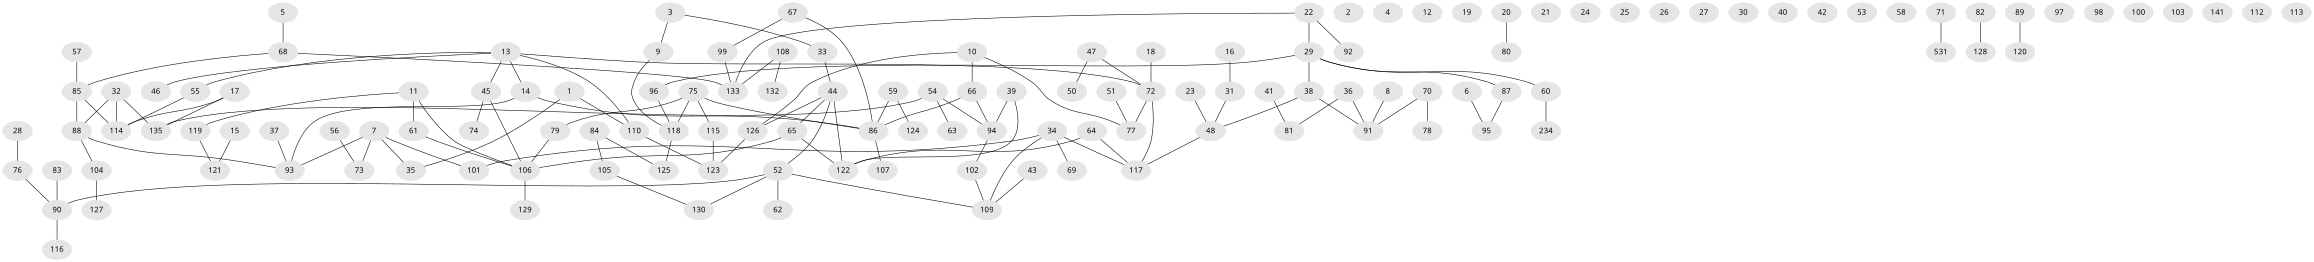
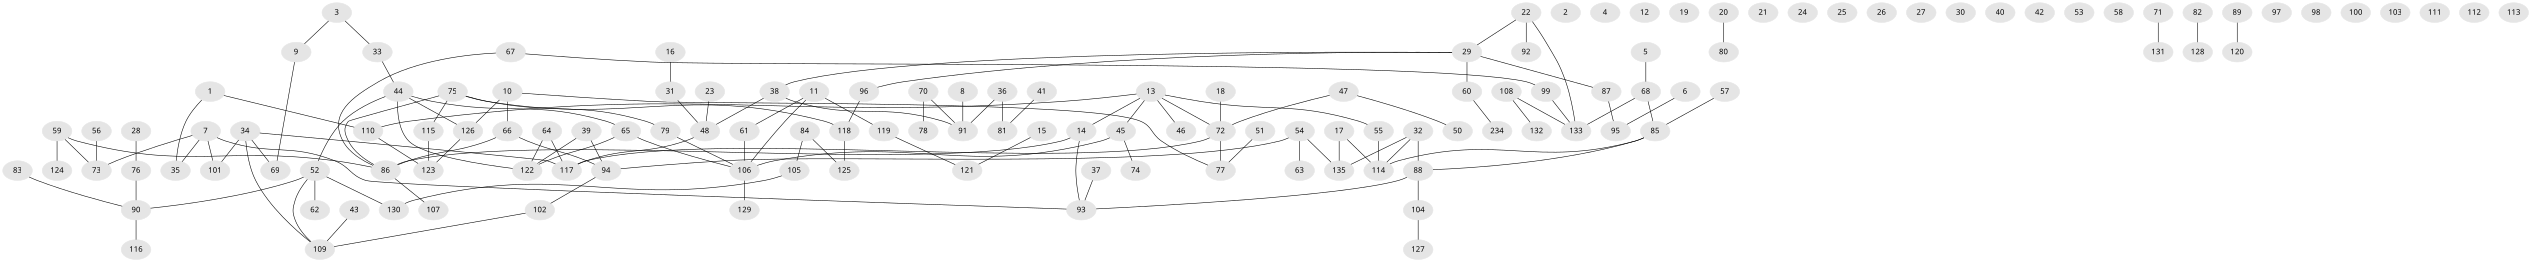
  graph {
    fontname="Noto Sans"
    node [color=gray90 fontname="Noto Sans" style=filled]
    edge [fontname="Noto Sans"]
    1
    35
    110
    123
    2
    3
    9
    33
    118
    44
    4
    5
    68
    133
    85
    6
    95
    7
    73
    93
    101
    8
    91
    125
    10
    66
    77
    126
    86
    94
    11
    61
    106
    119
    129
    121
    12
    13
    14
    45
    46
    55
    72
    74
    114
    117
    39
    122
    107
    15
    16
    31
    48
    17
    135
    18
    19
    20
    80
    21
    22
    29
    92
    38
    60
    87
    96
    23
    24
    25
    26
    27
    28
    76
    90
    n76 [label=234]
    30
    32
    88
    104
    52
    65
    34
    69
    109
    36
    81
    37
    102
    40
    41
    42
    43
    62
    130
    47
    50
    51
    116
    53
    54
    63
    56
    57
    58
    59
    124
    64
    67
    99
    70
    78
    71
-   131 [label=531]
+   131
    75
    79
    115
    82
    128
    83
    84
    105
    127
    89
    120
    97
    98
    100
    103
    108
    132
-   111 [label=141]
+   111
    112
    113
    1 -- 35
    1 -- 110
    110 -- 123
    3 -- 9
    3 -- 33
-   9 -- 118
+   9 -- 69
    33 -- 44
    118 -- 125
    44 -- 126
    44 -- 122
    44 -- 52
    44 -- 65
    5 -- 68
    68 -- 133
    68 -- 85
    85 -- 114
    85 -- 88
    6 -- 95
    7 -- 35
    7 -- 73
    7 -- 93
    7 -- 101
    8 -- 91
    10 -- 66
    10 -- 77
    10 -- 126
    66 -- 86
    66 -- 94
    126 -- 123
    86 -- 107
    94 -- 102
    11 -- 61
    11 -- 106
    11 -- 119
    61 -- 106
    106 -- 129
    119 -- 121
    13 -- 110
    13 -- 14
    13 -- 45
    13 -- 46
    13 -- 55
    13 -- 72
    14 -- 93
    14 -- 86
    45 -- 106
    45 -- 74
    55 -- 114
    72 -- 77
    72 -- 117
    39 -- 94
    39 -- 122
    15 -- 121
    16 -- 31
    31 -- 48
    48 -- 117
    17 -- 114
    17 -- 135
    18 -- 72
    20 -- 80
    22 -- 133
    22 -- 29
    22 -- 92
    29 -- 38
    29 -- 60
    29 -- 87
    29 -- 96
    38 -- 91
    38 -- 48
    60 -- n76
    87 -- 95
    96 -- 118
    23 -- 48
    28 -- 76
    76 -- 90
    90 -- 116
    32 -- 114
    32 -- 135
    32 -- 88
    88 -- 93
    88 -- 104
    104 -- 127
    52 -- 90
    52 -- 109
    52 -- 62
    52 -- 130
    65 -- 106
    65 -- 122
    34 -- 101
    34 -- 117
    34 -- 69
    34 -- 109
    36 -- 91
    36 -- 81
    37 -- 93
    102 -- 109
    41 -- 81
    43 -- 109
    47 -- 72
    47 -- 50
    51 -- 77
    54 -- 94
    54 -- 135
    54 -- 63
    56 -- 73
    57 -- 85
+   59 -- 73
    59 -- 86
    59 -- 124
    64 -- 117
    64 -- 122
    67 -- 86
    67 -- 99
    99 -- 133
    70 -- 91
    70 -- 78
    71 -- 131
    75 -- 118
    75 -- 86
    75 -- 79
    75 -- 115
    79 -- 106
    115 -- 123
    82 -- 128
    83 -- 90
    84 -- 125
    84 -- 105
    105 -- 130
    89 -- 120
    108 -- 133
    108 -- 132
  }
